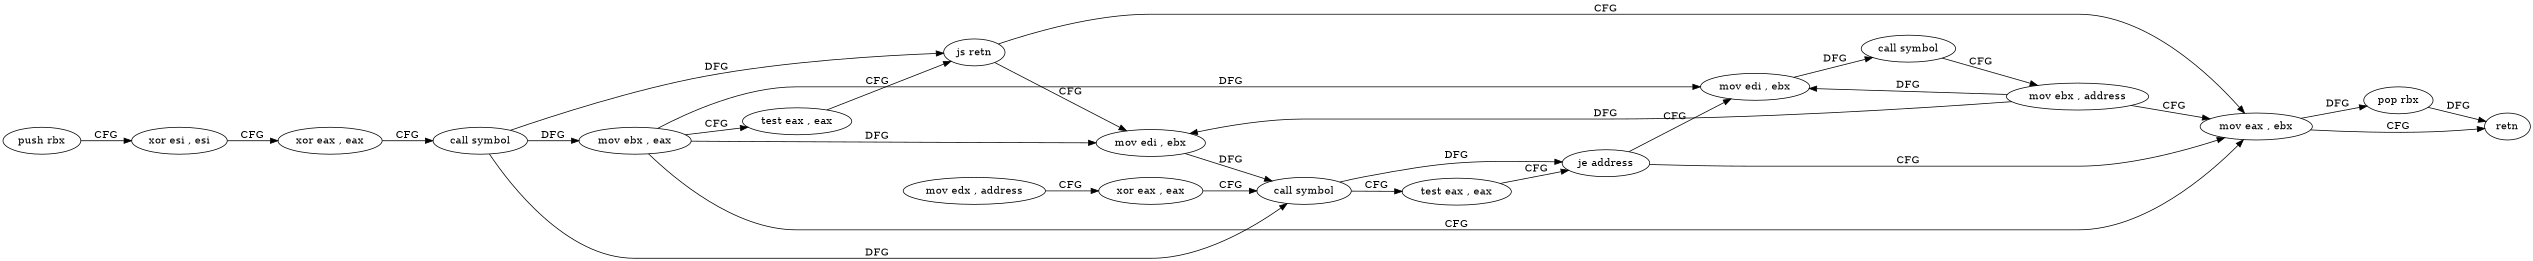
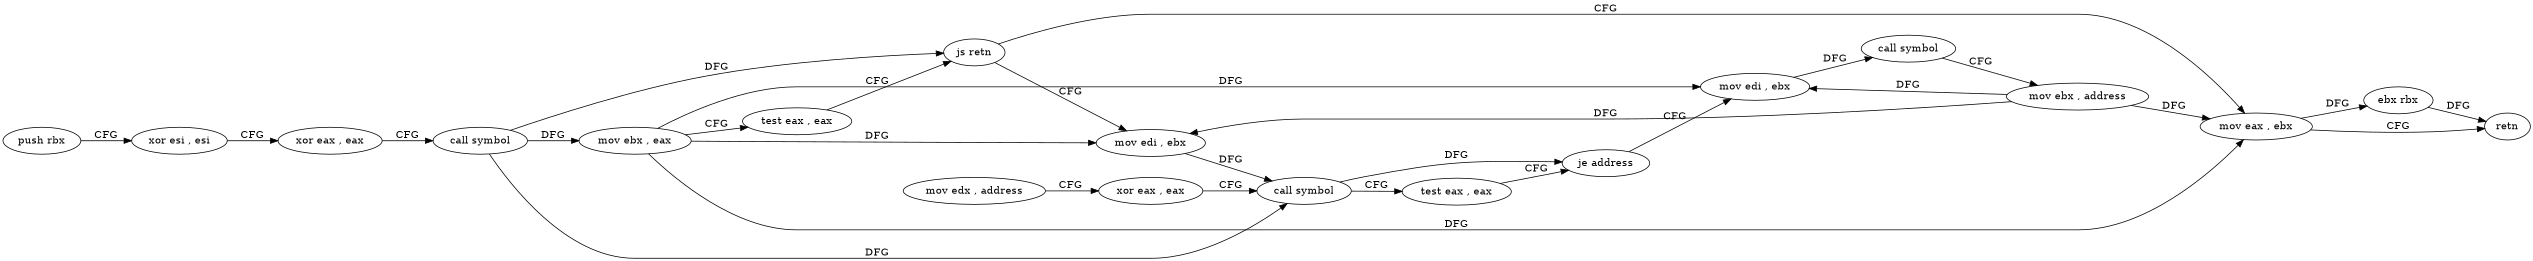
  digraph {
    rankdir=LR
    n1 [label="push rbx"]
    n2 [label="xor esi , esi"]
    n3 [label="xor eax , eax"]
    n4 [label="call symbol"]
    n5 [label="mov ebx , eax"]
    n6 [label="js retn"]
    n7 [label="call symbol"]
    n8 [label="test eax , eax"]
    n9 [label="mov eax , ebx"]
    n10 [label="mov edi , ebx"]
    n11 [label="mov edi , ebx"]
    n12 [label="test eax , eax"]
    n13 [label="je address"]
-   n14 [label="pop rbx"]
+   n14 [label="ebx rbx"]
    n15 [label=retn]
    n16 [label="call symbol"]
    n17 [label="mov edx , address"]
    n18 [label="xor eax , eax"]
    n19 [label="mov ebx , address"]
    n1 -> n2 [label=CFG]
    n2 -> n3 [label=CFG]
    n3 -> n4 [label=CFG]
    n4 -> n5 [label=DFG]
    n4 -> n6 [label=DFG]
    n4 -> n7 [label=DFG]
    n5 -> n8 [label=CFG]
-   n5 -> n9 [label=CFG]
+   n5 -> n9 [label=DFG]
    n5 -> n10 [label=DFG]
    n5 -> n11 [label=DFG]
    n6 -> n9 [label=CFG]
    n6 -> n10 [label=CFG]
    n7 -> n12 [label=CFG]
    n7 -> n13 [label=DFG]
    n8 -> n6 [label=CFG]
    n9 -> n14 [label=DFG]
    n9 -> n15 [label=CFG]
    n10 -> n7 [label=DFG]
    n11 -> n16 [label=DFG]
    n12 -> n13 [label=CFG]
-   n13 -> n9 [label=CFG]
    n13 -> n11 [label=CFG]
    n14 -> n15 [label=DFG]
    n16 -> n19 [label=CFG]
    n17 -> n18 [label=CFG]
    n18 -> n7 [label=CFG]
-   n19 -> n9 [label=CFG]
+   n19 -> n9 [label=DFG]
    n19 -> n10 [label=DFG]
    n19 -> n11 [label=DFG]
  }
